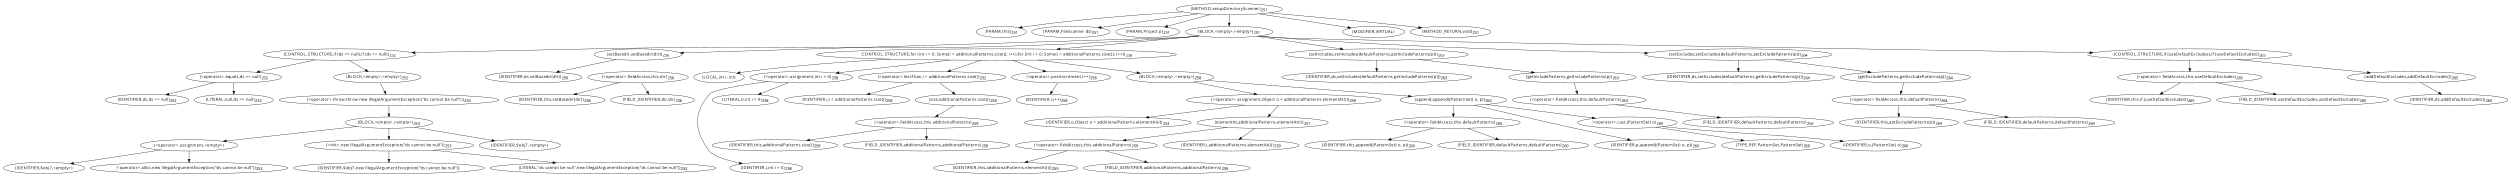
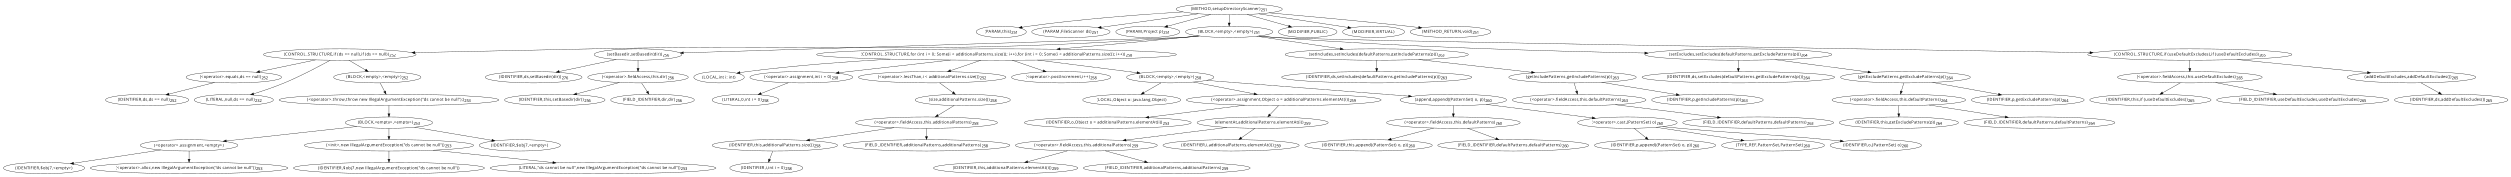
  digraph {
    fontname="Open Sans"
    node [fontname="Open Sans"]
    edge [fontname="Open Sans"]
    n1 [label=<(METHOD,setupDirectoryScanner)<SUB>251</SUB>>]
    n2 [label=<(PARAM,this)<SUB>251</SUB>>]
    n3 [label=<(PARAM,FileScanner ds)<SUB>251</SUB>>]
    n4 [label=<(PARAM,Project p)<SUB>251</SUB>>]
    n5 [label=<(BLOCK,&lt;empty&gt;,&lt;empty&gt;)<SUB>251</SUB>>]
+   n6 [label=<(MODIFIER,PUBLIC)>]
    n7 [label=<(MODIFIER,VIRTUAL)>]
    n8 [label=<(METHOD_RETURN,void)<SUB>251</SUB>>]
    n9 [label=<(CONTROL_STRUCTURE,if (ds == null),if (ds == null))<SUB>252</SUB>>]
    n10 [label=<(setBasedir,setBasedir(dir))<SUB>256</SUB>>]
    n11 [label=<(CONTROL_STRUCTURE,for (int i = 0; Some(i &lt; additionalPatterns.size()); i++),for (int i = 0; Some(i &lt; additionalPatterns.size()); i++))<SUB>258</SUB>>]
    n12 [label=<(setIncludes,setIncludes(defaultPatterns.getIncludePatterns(p)))<SUB>263</SUB>>]
    n13 [label=<(setExcludes,setExcludes(defaultPatterns.getExcludePatterns(p)))<SUB>264</SUB>>]
    n14 [label=<(CONTROL_STRUCTURE,if (useDefaultExcludes),if (useDefaultExcludes))<SUB>265</SUB>>]
    n15 [label=<(&lt;operator&gt;.equals,ds == null)<SUB>252</SUB>>]
    n16 [label=<(BLOCK,&lt;empty&gt;,&lt;empty&gt;)<SUB>252</SUB>>]
-   n17 [label=<(IDENTIFIER,ds,setBasedir(dir))<SUB>256</SUB>>]
+   n17 [label=<(IDENTIFIER,ds,setBasedir(dir))<SUB>276</SUB>>]
    n18 [label=<(&lt;operator&gt;.fieldAccess,this.dir)<SUB>256</SUB>>]
    n19 [label=<(LOCAL,int i: int)>]
    n20 [label=<(&lt;operator&gt;.assignment,int i = 0)<SUB>258</SUB>>]
    n21 [label=<(&lt;operator&gt;.lessThan,i &lt; additionalPatterns.size())<SUB>252</SUB>>]
    n22 [label=<(&lt;operator&gt;.postIncrement,i++)<SUB>258</SUB>>]
    n23 [label=<(BLOCK,&lt;empty&gt;,&lt;empty&gt;)<SUB>258</SUB>>]
    n24 [label=<(IDENTIFIER,ds,setIncludes(defaultPatterns.getIncludePatterns(p)))<SUB>263</SUB>>]
    n25 [label=<(getIncludePatterns,getIncludePatterns(p))<SUB>263</SUB>>]
    n26 [label=<(IDENTIFIER,ds,setExcludes(defaultPatterns.getExcludePatterns(p)))<SUB>264</SUB>>]
    n27 [label=<(getExcludePatterns,getExcludePatterns(p))<SUB>264</SUB>>]
    n28 [label=<(&lt;operator&gt;.fieldAccess,this.useDefaultExcludes)<SUB>265</SUB>>]
    n29 [label=<(addDefaultExcludes,addDefaultExcludes())<SUB>265</SUB>>]
    n30 [label=<(IDENTIFIER,ds,ds == null)<SUB>252</SUB>>]
    n31 [label=<(LITERAL,null,ds == null)<SUB>232</SUB>>]
    n32 [label=<(&lt;operator&gt;.throw,throw new IllegalArgumentException(&quot;ds cannot be null&quot;);)<SUB>253</SUB>>]
    n33 [label=<(BLOCK,&lt;empty&gt;,&lt;empty&gt;)<SUB>253</SUB>>]
    n34 [label=<(&lt;operator&gt;.assignment,&lt;empty&gt;)>]
    n35 [label=<(&lt;init&gt;,new IllegalArgumentException(&quot;ds cannot be null&quot;))<SUB>253</SUB>>]
    n36 [label=<(IDENTIFIER,$obj7,&lt;empty&gt;)>]
    n37 [label=<(IDENTIFIER,$obj7,&lt;empty&gt;)>]
    n38 [label=<(&lt;operator&gt;.alloc,new IllegalArgumentException(&quot;ds cannot be null&quot;))<SUB>253</SUB>>]
    n39 [label=<(IDENTIFIER,$obj7,new IllegalArgumentException(&quot;ds cannot be null&quot;))>]
    n40 [label=<(LITERAL,&quot;ds cannot be null&quot;,new IllegalArgumentException(&quot;ds cannot be null&quot;))<SUB>253</SUB>>]
    n41 [label=<(IDENTIFIER,this,setBasedir(dir))<SUB>256</SUB>>]
    n42 [label=<(FIELD_IDENTIFIER,dir,dir)<SUB>256</SUB>>]
    n43 [label=<(IDENTIFIER,i,int i = 0)<SUB>258</SUB>>]
    n44 [label=<(LITERAL,0,int i = 0)<SUB>258</SUB>>]
-   n45 [label=<(IDENTIFIER,i,i &lt; additionalPatterns.size())<SUB>258</SUB>>]
    n46 [label=<(size,additionalPatterns.size())<SUB>258</SUB>>]
-   n47 [label=<(IDENTIFIER,i,i++)<SUB>258</SUB>>]
+   n48 [label=<(LOCAL,Object o: java.lang.Object)>]
    n49 [label=<(&lt;operator&gt;.assignment,Object o = additionalPatterns.elementAt(i))<SUB>259</SUB>>]
    n50 [label=<(append,append((PatternSet) o, p))<SUB>260</SUB>>]
    n51 [label=<(&lt;operator&gt;.fieldAccess,this.additionalPatterns)<SUB>258</SUB>>]
    n52 [label=<(IDENTIFIER,this,additionalPatterns.size())<SUB>258</SUB>>]
    n53 [label=<(FIELD_IDENTIFIER,additionalPatterns,additionalPatterns)<SUB>258</SUB>>]
    n54 [label=<(IDENTIFIER,o,Object o = additionalPatterns.elementAt(i))<SUB>253</SUB>>]
-   n55 [label=<(elementAt,additionalPatterns.elementAt(i))<SUB>251</SUB>>]
+   n55 [label=<(elementAt,additionalPatterns.elementAt(i))<SUB>259</SUB>>]
    n56 [label=<(&lt;operator&gt;.fieldAccess,this.defaultPatterns)<SUB>260</SUB>>]
    n57 [label=<(&lt;operator&gt;.cast,(PatternSet) o)<SUB>260</SUB>>]
    n58 [label=<(IDENTIFIER,p,append((PatternSet) o, p))<SUB>260</SUB>>]
    n59 [label=<(&lt;operator&gt;.fieldAccess,this.additionalPatterns)<SUB>259</SUB>>]
    n60 [label=<(IDENTIFIER,i,additionalPatterns.elementAt(i))<SUB>259</SUB>>]
    n61 [label=<(IDENTIFIER,this,additionalPatterns.elementAt(i))<SUB>259</SUB>>]
    n62 [label=<(FIELD_IDENTIFIER,additionalPatterns,additionalPatterns)<SUB>259</SUB>>]
    n63 [label=<(IDENTIFIER,this,append((PatternSet) o, p))<SUB>260</SUB>>]
    n64 [label=<(FIELD_IDENTIFIER,defaultPatterns,defaultPatterns)<SUB>260</SUB>>]
    n65 [label=<(TYPE_REF,PatternSet,PatternSet)<SUB>260</SUB>>]
    n66 [label=<(IDENTIFIER,o,(PatternSet) o)<SUB>260</SUB>>]
    n67 [label=<(&lt;operator&gt;.fieldAccess,this.defaultPatterns)<SUB>263</SUB>>]
+   n68 [label=<(IDENTIFIER,p,getIncludePatterns(p))<SUB>263</SUB>>]
    n69 [label=<(FIELD_IDENTIFIER,defaultPatterns,defaultPatterns)<SUB>263</SUB>>]
    n70 [label=<(&lt;operator&gt;.fieldAccess,this.defaultPatterns)<SUB>264</SUB>>]
+   n71 [label=<(IDENTIFIER,p,getExcludePatterns(p))<SUB>264</SUB>>]
    n72 [label=<(IDENTIFIER,this,getExcludePatterns(p))<SUB>264</SUB>>]
    n73 [label=<(FIELD_IDENTIFIER,defaultPatterns,defaultPatterns)<SUB>264</SUB>>]
    n74 [label=<(IDENTIFIER,this,if (useDefaultExcludes))<SUB>265</SUB>>]
    n75 [label=<(FIELD_IDENTIFIER,useDefaultExcludes,useDefaultExcludes)<SUB>265</SUB>>]
    n76 [label=<(IDENTIFIER,ds,addDefaultExcludes())<SUB>265</SUB>>]
    n1 -> n2
    n1 -> n3
    n1 -> n4
    n1 -> n5
+   n1 -> n6
    n1 -> n7
    n1 -> n8
    n5 -> n9
    n5 -> n10
    n5 -> n11
    n5 -> n12
    n5 -> n13
    n5 -> n14
    n9 -> n15
    n9 -> n16
    n10 -> n17
+   n10 -> n18
    n11 -> n19
    n11 -> n20
    n11 -> n21
    n11 -> n22
    n11 -> n23
    n12 -> n24
    n12 -> n25
    n13 -> n26
    n13 -> n27
    n14 -> n28
    n14 -> n29
    n15 -> n30
-   n15 -> n31
+   n9 -> n31
    n16 -> n32
    n18 -> n41
    n18 -> n42
-   n20 -> n43
+   n52 -> n43
    n20 -> n44
-   n21 -> n45
    n21 -> n46
-   n22 -> n47
+   n23 -> n48
    n23 -> n49
    n23 -> n50
    n25 -> n67
+   n25 -> n68
    n27 -> n70
+   n27 -> n71
    n28 -> n74
    n28 -> n75
    n29 -> n76
    n32 -> n33
    n33 -> n34
    n33 -> n35
    n33 -> n36
    n34 -> n37
    n34 -> n38
    n35 -> n39
    n35 -> n40
    n46 -> n51
    n49 -> n54
    n49 -> n55
    n50 -> n56
    n50 -> n57
-   n50 -> n58
+   n57 -> n58
    n51 -> n52
    n51 -> n53
    n55 -> n59
    n55 -> n60
    n56 -> n63
    n56 -> n64
    n57 -> n65
    n57 -> n66
    n59 -> n61
    n59 -> n62
    n67 -> n69
    n70 -> n72
    n70 -> n73
  }
